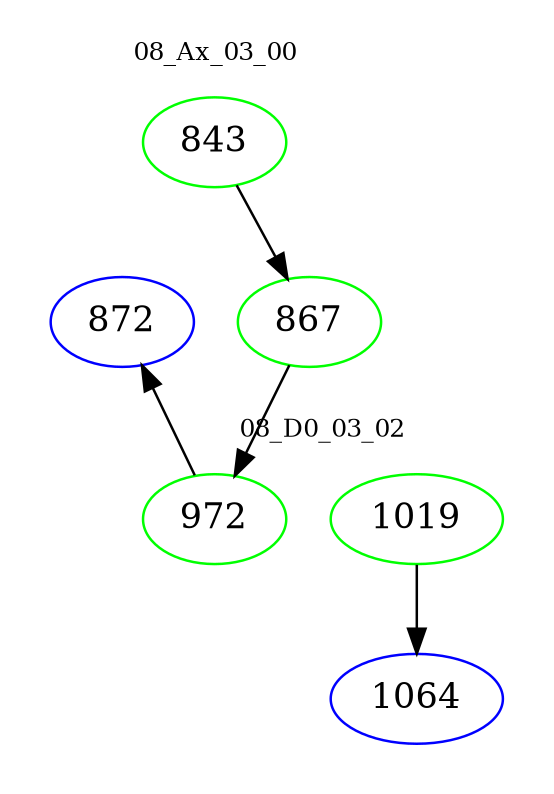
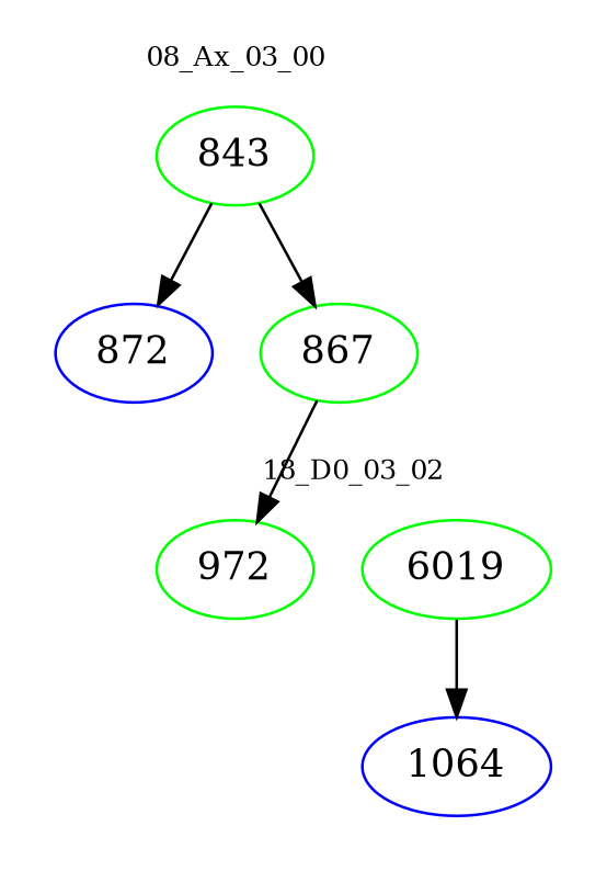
  digraph {
    node [color=green]
    edge [color=black]
    n1 [label=843]
    n2 [color=blue label=872]
    n3 [label=867]
-   n4 [label=1019]
+   n4 [label=6019]
    n5 [label=972]
    n6 [color=blue label=1064]
    subgraph cluster_1 {
      color=white
      fontsize=10
      label="08_Ax_03_00"
      n1
      n2
      n3
    }
    subgraph cluster_2 {
      color=white
      fontsize=10
-     label="08_D0_03_02"
+     label="18_D0_03_02"
      n4
      n5
      n6
    }
-   n5 -> n2
+   n1 -> n2
    n1 -> n3
    n3 -> n5
    n4 -> n6
  }
